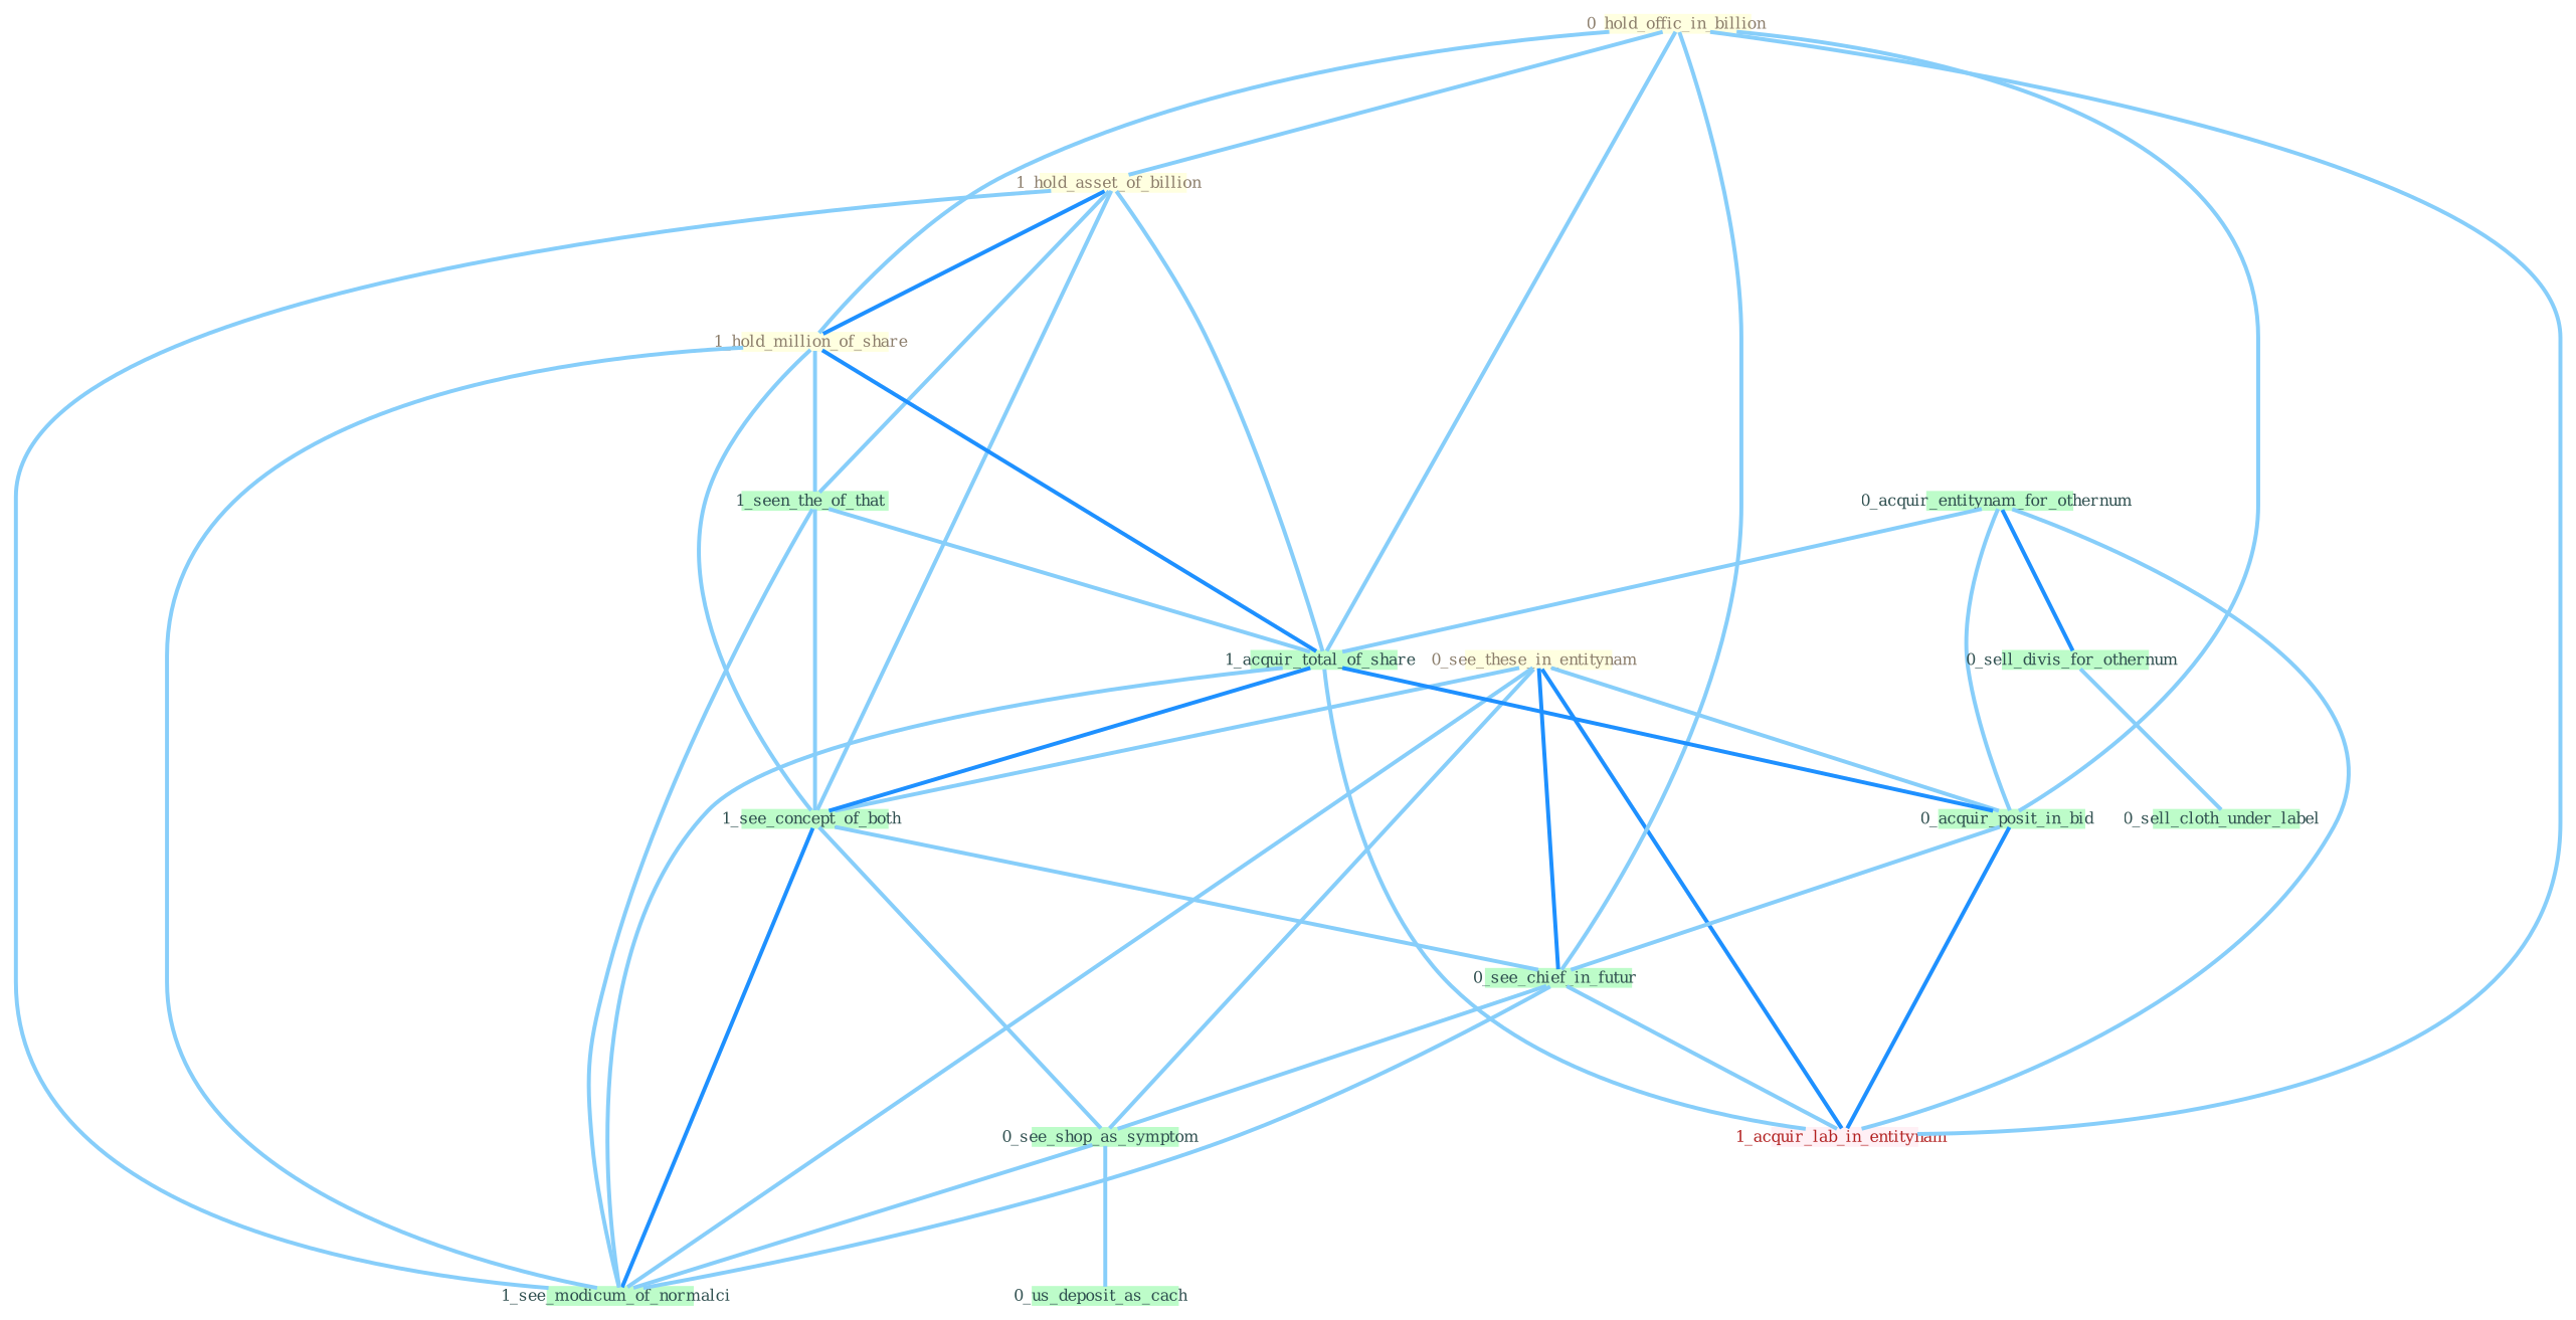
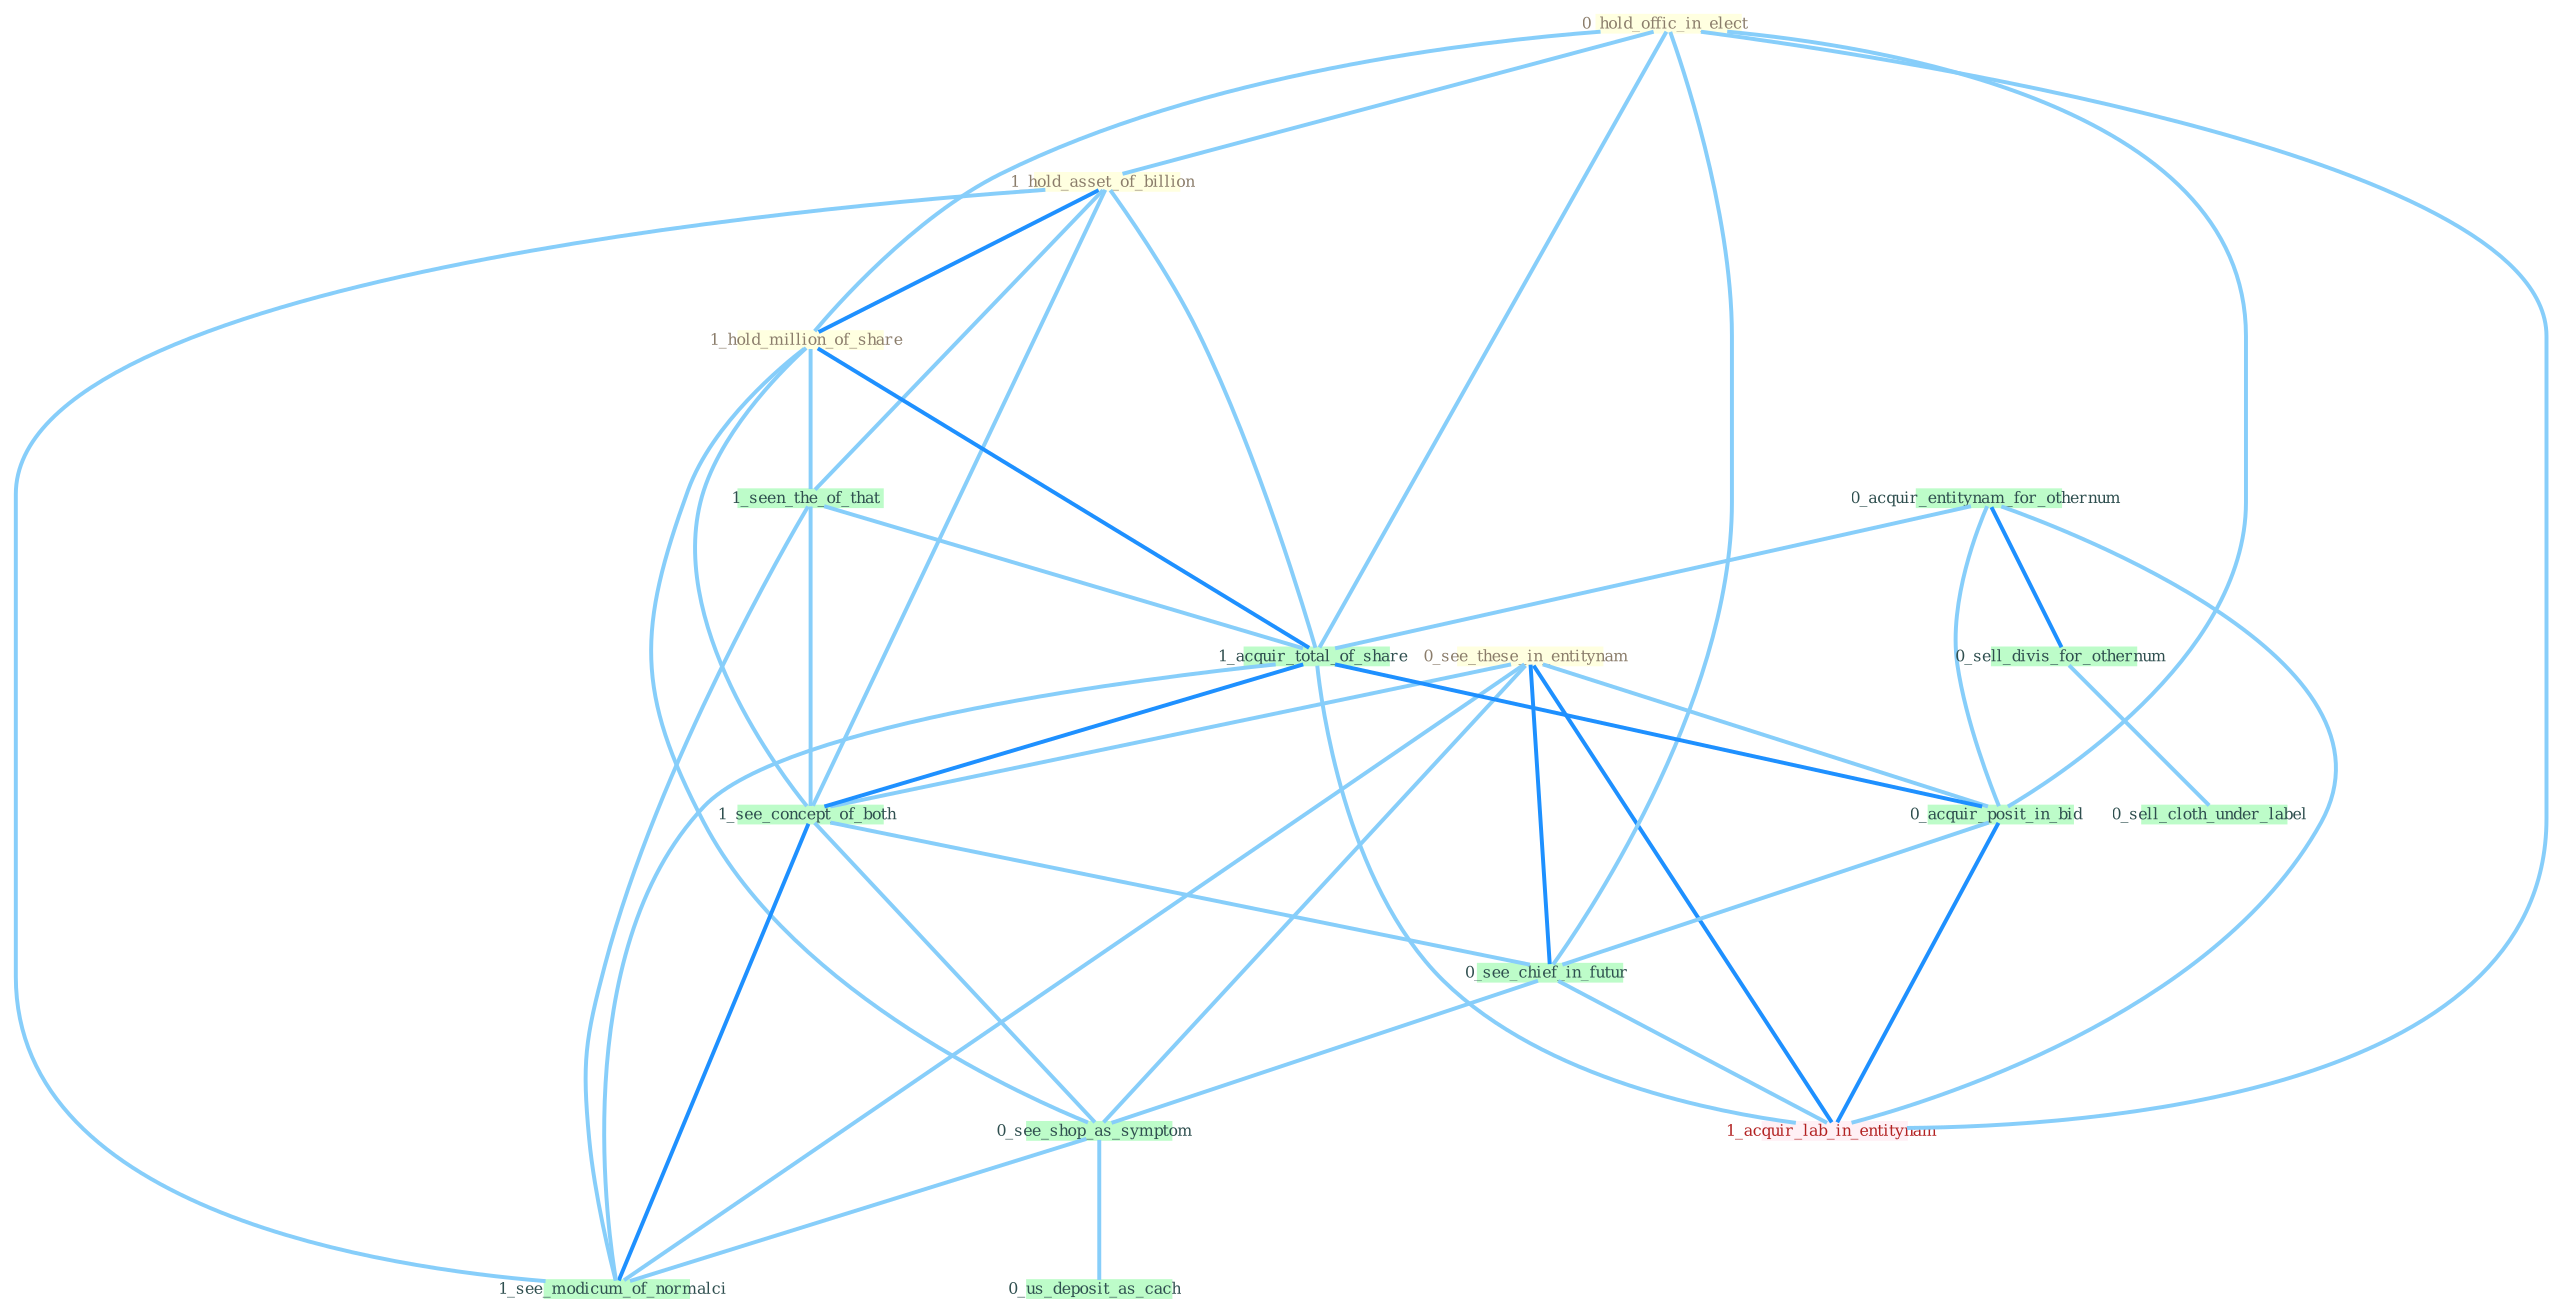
  graph {
    node [color="#BDFCC9" fixedsize=true fontcolor="#2f4f4f" fontsize=4 shape=polygon style=filled]
    edge [color="#87cefa" w=1]
    "0_see_these_in_entitynam " [color="#ffffe0" fontcolor="#8b7d6b" height=.06 width=.5]
-   "0_hold_offic_in_elect " [color="#ffffe0" fontcolor="#8b7d6b" height=.06 width=.5 label="0_hold_offic_in_billion"]
+   "0_hold_offic_in_elect " [color="#ffffe0" fontcolor="#8b7d6b" height=.06 width=.5]
    "1_hold_asset_of_billion " [color="#ffffe0" fontcolor="#8b7d6b" height=.06 width=.5]
    "1_hold_million_of_share " [color="#ffffe0" fontcolor="#8b7d6b" height=.06 width=.5]
    "1_acquir_lab_in_entitynam " [color="#fff0f5" fontcolor="#b22222" height=.06 width=.5]
    "0_acquir_posit_in_bid " [height=.06 width=.5]
    "1_see_concept_of_both " [height=.06 width=.5]
    "0_see_chief_in_futur " [height=.06 width=.5]
    "0_see_shop_as_symptom " [height=.06 width=.5]
    "1_see_modicum_of_normalci " [height=.06 width=.5]
    "1_seen_the_of_that " [height=.06 width=.5]
    "1_acquir_total_of_share " [height=.06 width=.5]
    "0_us_deposit_as_cach " [height=.06 width=.5]
    "0_acquir_entitynam_for_othernum " [height=.06 width=.5]
    "0_sell_divis_for_othernum " [height=.06 width=.5]
    "0_sell_cloth_under_label " [height=.06 width=.5]
    subgraph sub_1 {
      "0_see_these_in_entitynam "
      "0_hold_offic_in_elect "
      "1_hold_asset_of_billion "
      "1_hold_million_of_share "
    }
    subgraph sub_2 {
      "1_acquir_lab_in_entitynam "
    }
    "0_see_these_in_entitynam " -- "1_acquir_lab_in_entitynam " [color="#1e90ff" w=2]
    "0_see_these_in_entitynam " -- "0_acquir_posit_in_bid "
    "0_see_these_in_entitynam " -- "1_see_concept_of_both "
    "0_see_these_in_entitynam " -- "0_see_chief_in_futur " [color="#1e90ff" w=2]
    "0_see_these_in_entitynam " -- "0_see_shop_as_symptom "
    "0_see_these_in_entitynam " -- "1_see_modicum_of_normalci "
    "0_hold_offic_in_elect " -- "1_hold_asset_of_billion "
    "0_hold_offic_in_elect " -- "1_hold_million_of_share "
    "0_hold_offic_in_elect " -- "1_acquir_lab_in_entitynam "
    "0_hold_offic_in_elect " -- "0_acquir_posit_in_bid "
    "0_hold_offic_in_elect " -- "0_see_chief_in_futur "
    "1_hold_asset_of_billion " -- "1_hold_million_of_share " [color="#1e90ff" w=2]
    "1_hold_asset_of_billion " -- "1_see_concept_of_both "
    "1_hold_asset_of_billion " -- "1_see_modicum_of_normalci "
    "1_hold_asset_of_billion " -- "1_seen_the_of_that "
    "1_hold_asset_of_billion " -- "1_acquir_total_of_share "
    "1_hold_million_of_share " -- "1_see_concept_of_both "
-   "1_hold_million_of_share " -- "1_see_modicum_of_normalci "
+   "1_hold_million_of_share " -- "0_see_shop_as_symptom "
    "1_hold_million_of_share " -- "1_seen_the_of_that "
    "1_hold_million_of_share " -- "1_acquir_total_of_share " [color="#1e90ff" w=2]
    "0_acquir_posit_in_bid " -- "1_acquir_lab_in_entitynam " [color="#1e90ff" w=2]
    "0_acquir_posit_in_bid " -- "0_see_chief_in_futur "
    "1_see_concept_of_both " -- "0_see_chief_in_futur "
    "1_see_concept_of_both " -- "0_see_shop_as_symptom "
    "1_see_concept_of_both " -- "1_see_modicum_of_normalci " [color="#1e90ff" w=2]
    "0_see_chief_in_futur " -- "1_acquir_lab_in_entitynam "
    "0_see_chief_in_futur " -- "0_see_shop_as_symptom "
-   "0_see_chief_in_futur " -- "1_see_modicum_of_normalci "
    "0_see_shop_as_symptom " -- "1_see_modicum_of_normalci "
    "0_see_shop_as_symptom " -- "0_us_deposit_as_cach "
    "1_seen_the_of_that " -- "1_see_concept_of_both "
    "1_seen_the_of_that " -- "1_see_modicum_of_normalci "
    "1_seen_the_of_that " -- "1_acquir_total_of_share "
    "1_acquir_total_of_share " -- "0_hold_offic_in_elect "
    "1_acquir_total_of_share " -- "1_acquir_lab_in_entitynam "
    "1_acquir_total_of_share " -- "0_acquir_posit_in_bid " [color="#1e90ff"]
    "1_acquir_total_of_share " -- "1_see_concept_of_both " [color="#1e90ff"]
    "1_acquir_total_of_share " -- "1_see_modicum_of_normalci "
    "0_acquir_entitynam_for_othernum " -- "1_acquir_lab_in_entitynam "
    "0_acquir_entitynam_for_othernum " -- "0_acquir_posit_in_bid "
    "0_acquir_entitynam_for_othernum " -- "1_acquir_total_of_share "
    "0_acquir_entitynam_for_othernum " -- "0_sell_divis_for_othernum " [color="#1e90ff" w=2]
    "0_sell_divis_for_othernum " -- "0_sell_cloth_under_label "
  }
